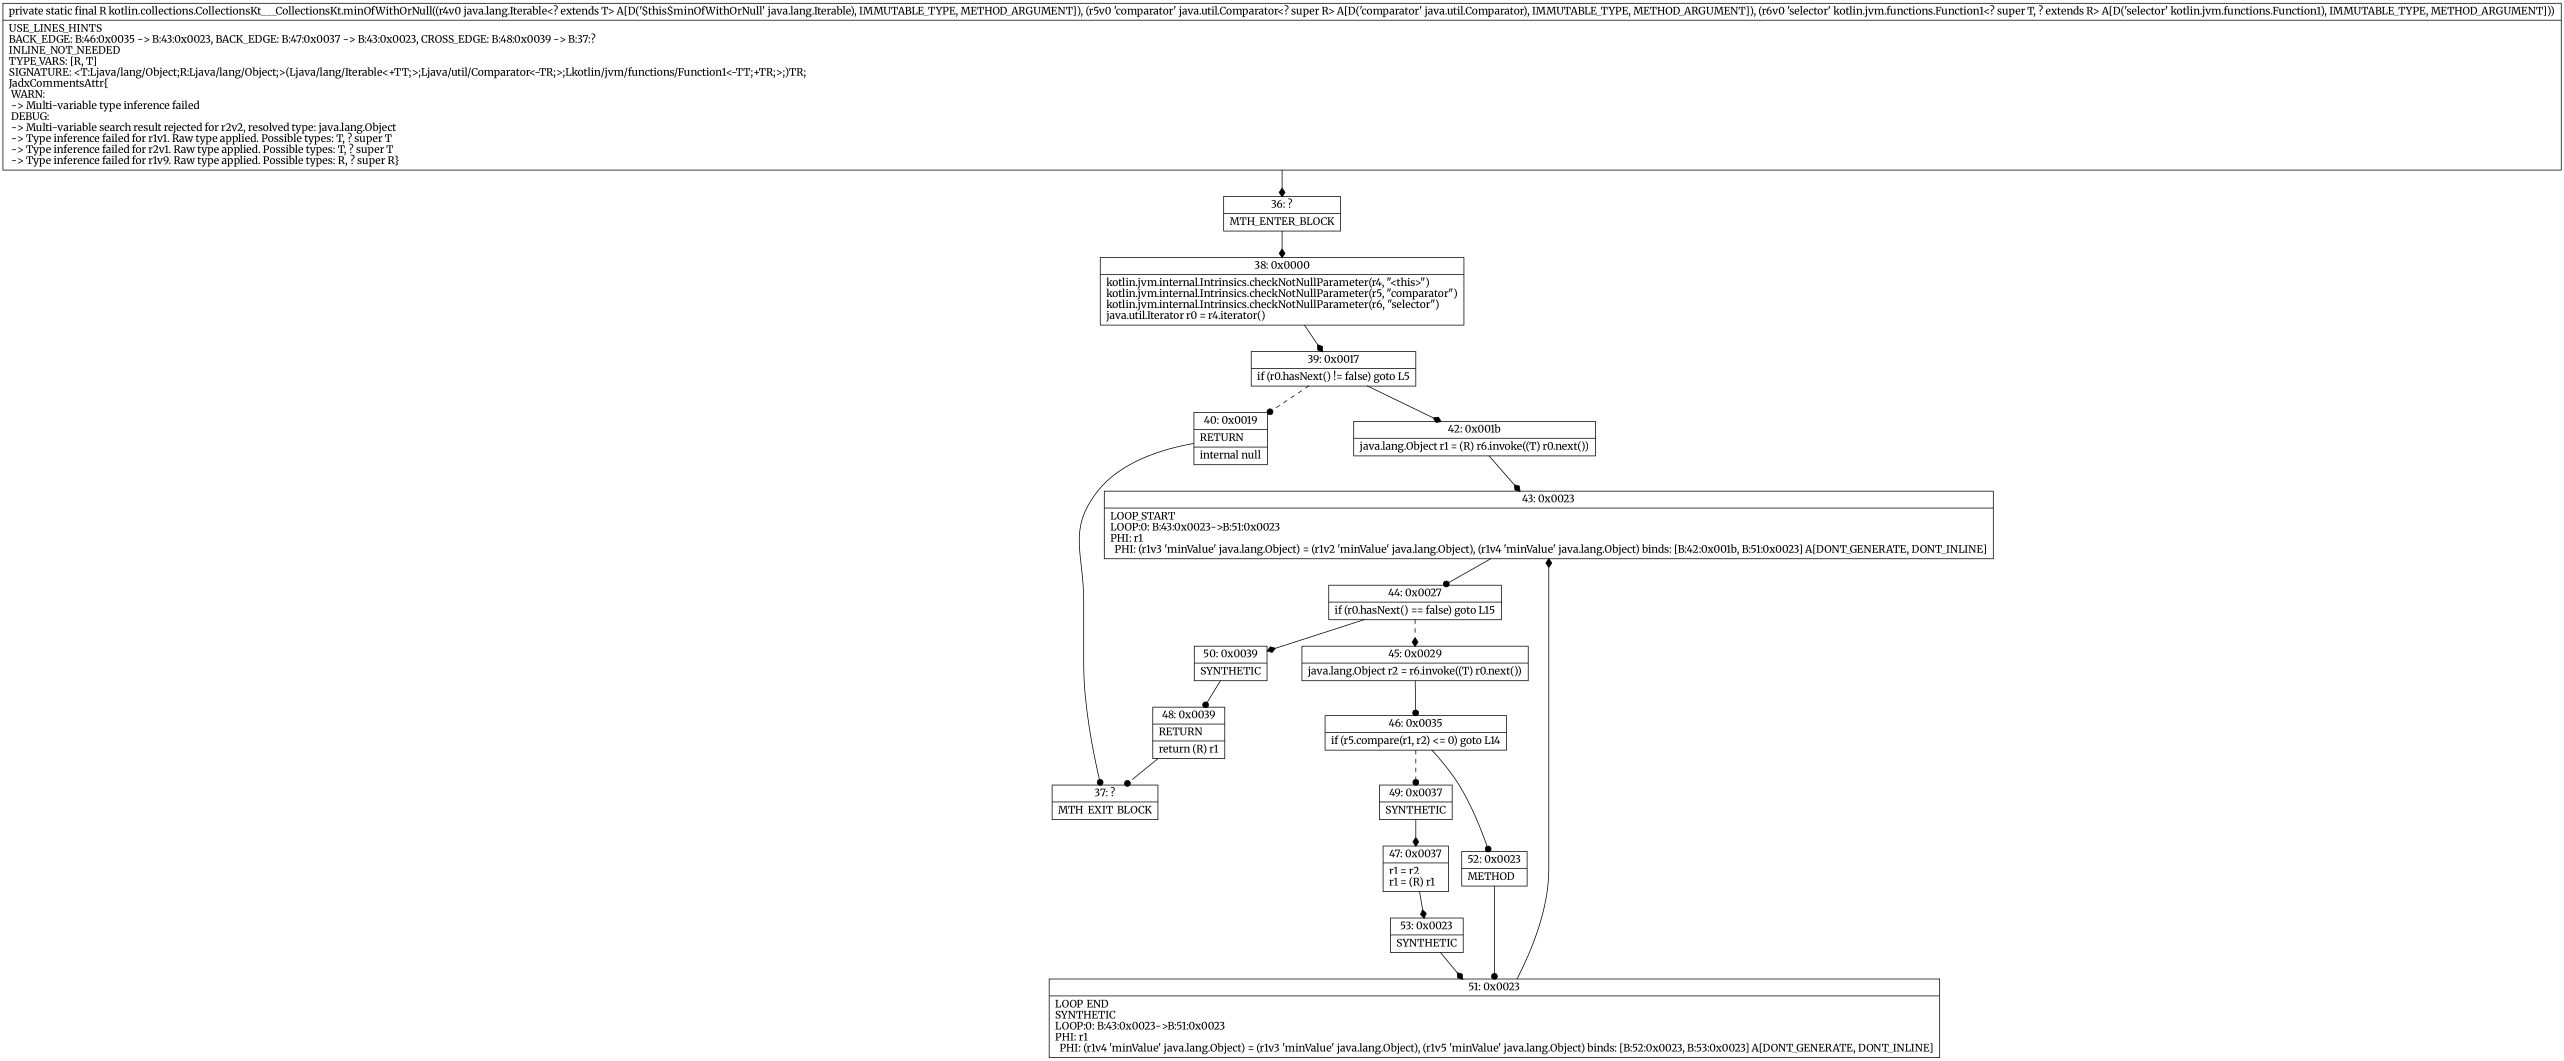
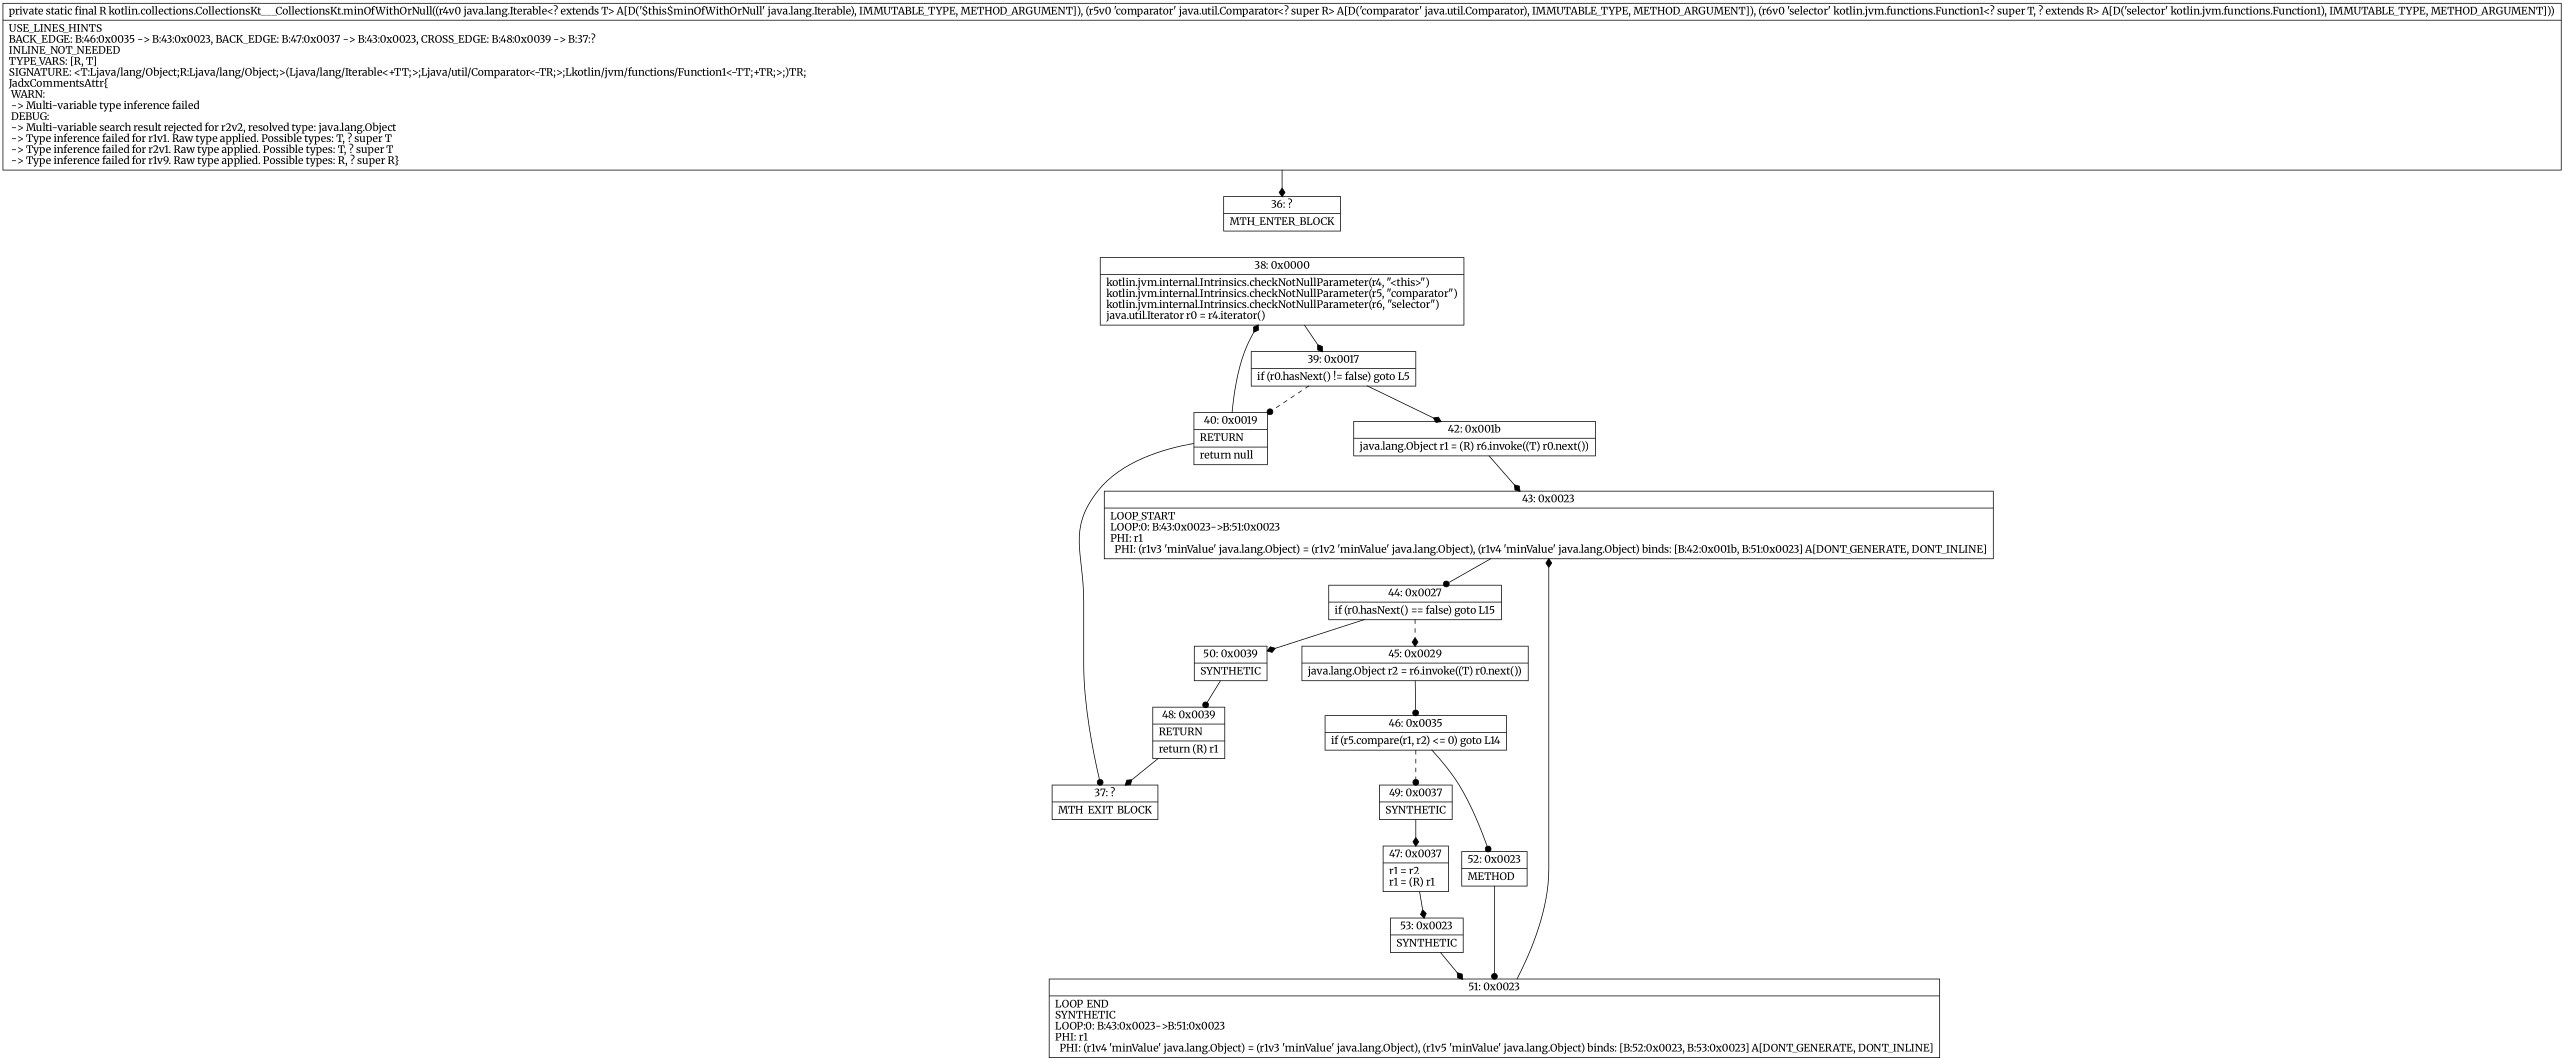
  digraph {
    fontname=Merriweather
    node [fontname=Merriweather shape=record]
    edge [arrowhead=diamond fontname=Merriweather]
    n1 [label="{36\:\ ?|MTH_ENTER_BLOCK\l}"]
    n2 [label="{38\:\ 0x0000|kotlin.jvm.internal.Intrinsics.checkNotNullParameter(r4, \"\<this\>\")\lkotlin.jvm.internal.Intrinsics.checkNotNullParameter(r5, \"comparator\")\lkotlin.jvm.internal.Intrinsics.checkNotNullParameter(r6, \"selector\")\ljava.util.Iterator r0 = r4.iterator()\l}"]
    n3 [label="{39\:\ 0x0017|if (r0.hasNext() != false) goto L5\l}"]
-   n4 [label="{40\:\ 0x0019|RETURN\l|internal null\l}"]
+   n4 [label="{40\:\ 0x0019|RETURN\l|return null\l}"]
    n5 [label="{42\:\ 0x001b|java.lang.Object r1 = (R) r6.invoke((T) r0.next())\l}"]
    n6 [label="{37\:\ ?|MTH_EXIT_BLOCK\l}"]
    n7 [label="{43\:\ 0x0023|LOOP_START\lLOOP:0: B:43:0x0023\-\>B:51:0x0023\lPHI: r1 \l  PHI: (r1v3 'minValue' java.lang.Object) = (r1v2 'minValue' java.lang.Object), (r1v4 'minValue' java.lang.Object) binds: [B:42:0x001b, B:51:0x0023] A[DONT_GENERATE, DONT_INLINE]\l}"]
    n8 [label="{44\:\ 0x0027|if (r0.hasNext() == false) goto L15\l}"]
    n9 [label="{45\:\ 0x0029|java.lang.Object r2 = r6.invoke((T) r0.next())\l}"]
    n10 [label="{50\:\ 0x0039|SYNTHETIC\l}"]
    n11 [label="{46\:\ 0x0035|if (r5.compare(r1, r2) \<= 0) goto L14\l}"]
    n12 [label="{48\:\ 0x0039|RETURN\l|return (R) r1\l}"]
    n13 [label="{49\:\ 0x0037|SYNTHETIC\l}"]
    n14 [label="{52\:\ 0x0023|METHOD\l}"]
    n15 [label="{47\:\ 0x0037|r1 = r2\lr1 = (R) r1\l}"]
    n16 [label="{51\:\ 0x0023|LOOP_END\lSYNTHETIC\lLOOP:0: B:43:0x0023\-\>B:51:0x0023\lPHI: r1 \l  PHI: (r1v4 'minValue' java.lang.Object) = (r1v3 'minValue' java.lang.Object), (r1v5 'minValue' java.lang.Object) binds: [B:52:0x0023, B:53:0x0023] A[DONT_GENERATE, DONT_INLINE]\l}"]
    n17 [label="{53\:\ 0x0023|SYNTHETIC\l}"]
    n18 [label="{private static final R kotlin.collections.CollectionsKt___CollectionsKt.minOfWithOrNull((r4v0 java.lang.Iterable\<? extends T\> A[D('$this$minOfWithOrNull' java.lang.Iterable), IMMUTABLE_TYPE, METHOD_ARGUMENT]), (r5v0 'comparator' java.util.Comparator\<? super R\> A[D('comparator' java.util.Comparator), IMMUTABLE_TYPE, METHOD_ARGUMENT]), (r6v0 'selector' kotlin.jvm.functions.Function1\<? super T, ? extends R\> A[D('selector' kotlin.jvm.functions.Function1), IMMUTABLE_TYPE, METHOD_ARGUMENT]))  | USE_LINES_HINTS\lBACK_EDGE: B:46:0x0035 \-\> B:43:0x0023, BACK_EDGE: B:47:0x0037 \-\> B:43:0x0023, CROSS_EDGE: B:48:0x0039 \-\> B:37:?\lINLINE_NOT_NEEDED\lTYPE_VARS: [R, T]\lSIGNATURE: \<T:Ljava\/lang\/Object;R:Ljava\/lang\/Object;\>(Ljava\/lang\/Iterable\<+TT;\>;Ljava\/util\/Comparator\<\-TR;\>;Lkotlin\/jvm\/functions\/Function1\<\-TT;+TR;\>;)TR;\lJadxCommentsAttr\{\l WARN: \l \-\> Multi\-variable type inference failed\l DEBUG: \l \-\> Multi\-variable search result rejected for r2v2, resolved type: java.lang.Object\l \-\> Type inference failed for r1v1. Raw type applied. Possible types: T, ? super T\l \-\> Type inference failed for r2v1. Raw type applied. Possible types: T, ? super T\l \-\> Type inference failed for r1v9. Raw type applied. Possible types: R, ? super R\}\l}"]
-   n1 -> n2
+   n4 -> n2
    n2 -> n3
    n3 -> n4 [arrowhead=dot style=dashed]
    n3 -> n5
    n4 -> n6 [arrowhead=dot]
    n5 -> n7
    n7 -> n8 [arrowhead=dot]
    n8 -> n9 [style=dashed]
    n8 -> n10
    n9 -> n11 [arrowhead=dot]
    n10 -> n12 [arrowhead=dot]
    n11 -> n13 [arrowhead=dot style=dashed]
    n11 -> n14 [arrowhead=dot]
-   n12 -> n6 [arrowhead=dot]
+   n12 -> n6
    n13 -> n15
    n14 -> n16 [arrowhead=dot]
    n15 -> n17
    n16 -> n7
    n17 -> n16
    n18 -> n1
  }
